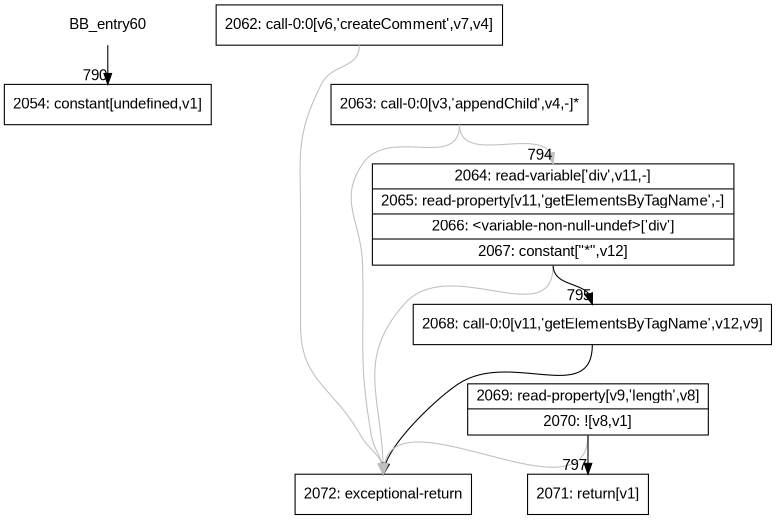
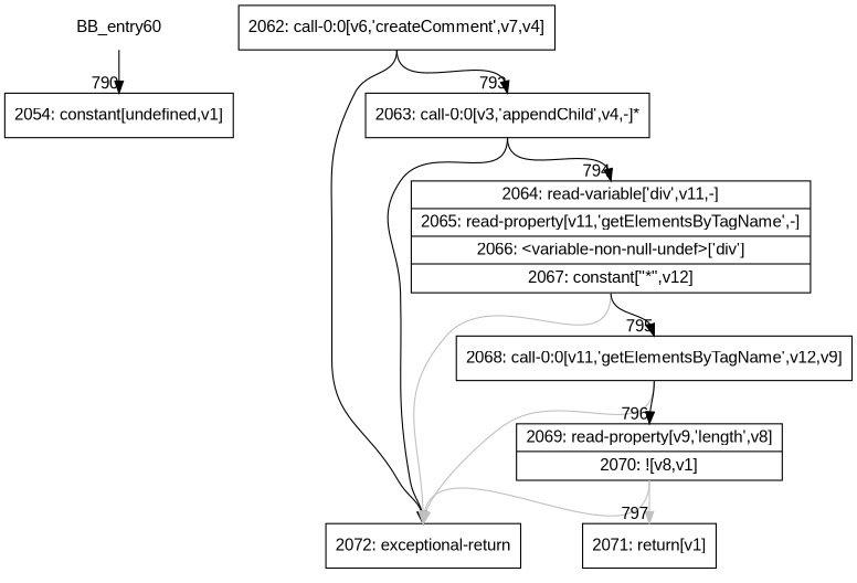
  digraph {
    fontname="Liberation Sans"
    rankdir=TD
    node [fontname="Liberation Sans" shape=record]
    edge [fontname="Liberation Sans" headport=n tailport=s]
    n1 [label=BB_entry60 shape=none]
    n2 [label="{2054: constant[undefined,v1]}"]
    n3 [label="{2062: call-0:0[v6,'createComment',v7,v4]}"]
    n4 [label="{2072: exceptional-return}"]
    n5 [label="{2063: call-0:0[v3,'appendChild',v4,-]*}"]
    n6 [label="{2064: read-variable['div',v11,-]|2065: read-property[v11,'getElementsByTagName',-]|2066: \<variable-non-null-undef\>['div']|2067: constant[\"*\",v12]}"]
    n7 [label="{2068: call-0:0[v11,'getElementsByTagName',v12,v9]}"]
    n8 [label="{2069: read-property[v9,'length',v8]|2070: ![v8,v1]}"]
    n9 [label="{2071: return[v1]}"]
    n1 -> n2 [headlabel="    790"]
-   n3 -> n4 [color=gray]
-   n5 -> n4 [color=gray]
-   n5 -> n6 [headlabel="      794" color=gray]
+   n3 -> n4 [color=black]
+   n3 -> n5 [headlabel="      793"]
+   n5 -> n4 [color=black]
+   n5 -> n6 [headlabel="      794"]
    n6 -> n4 [color=gray]
    n6 -> n7 [headlabel="      795"]
-   n7 -> n4 [color=black]
+   n7 -> n4 [color=gray]
+   n7 -> n8 [headlabel="      796"]
    n8 -> n4 [color=gray]
-   n8 -> n9 [headlabel="      797"]
+   n8 -> n9 [headlabel="      797" color=gray]
  }
